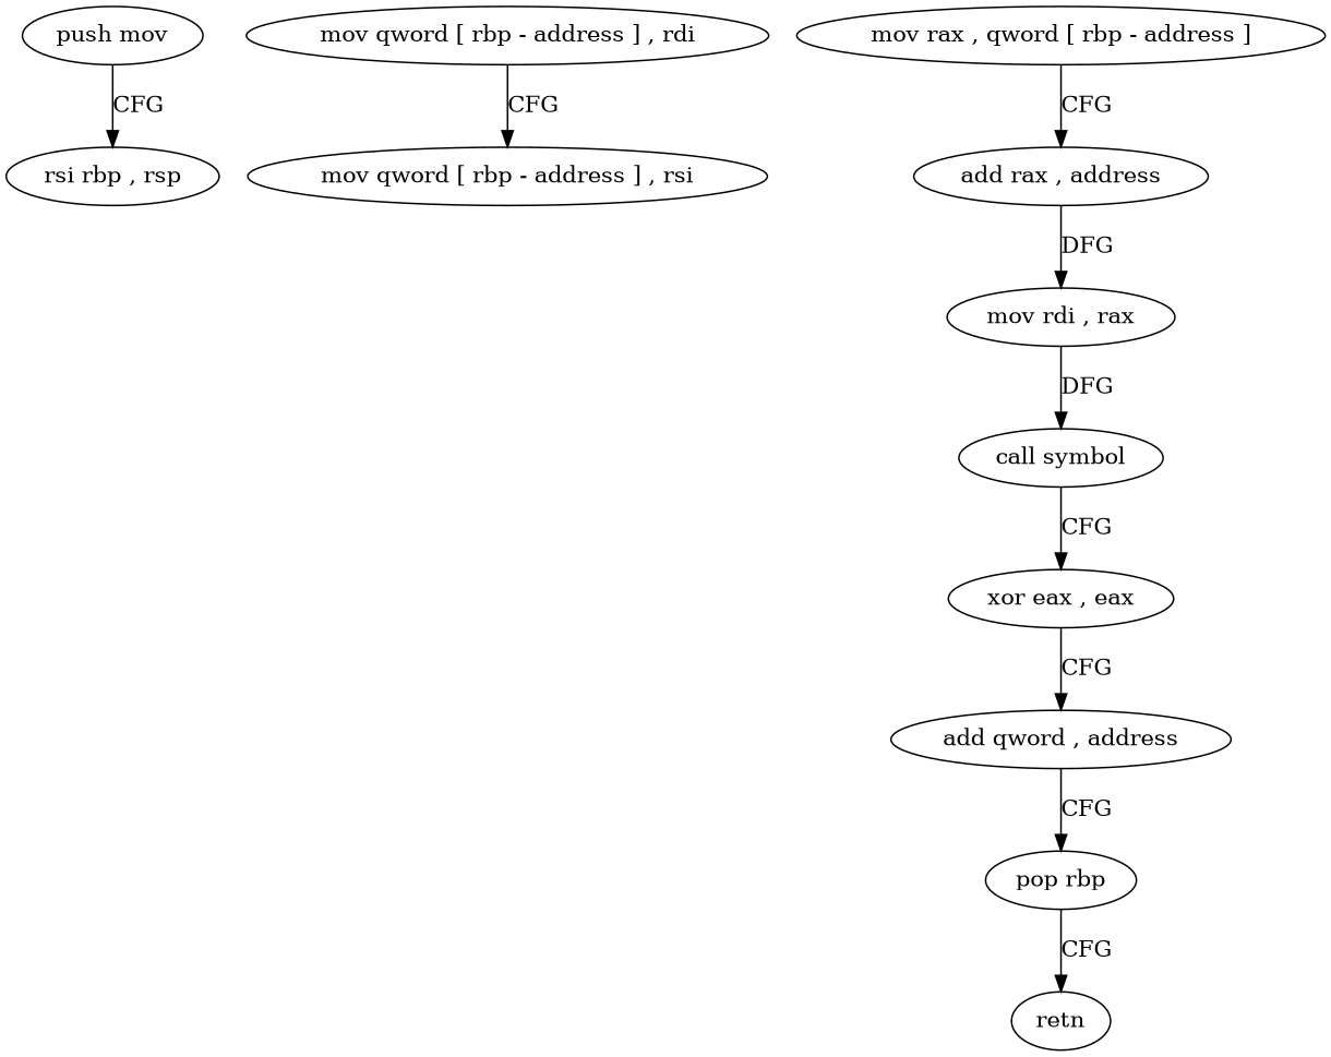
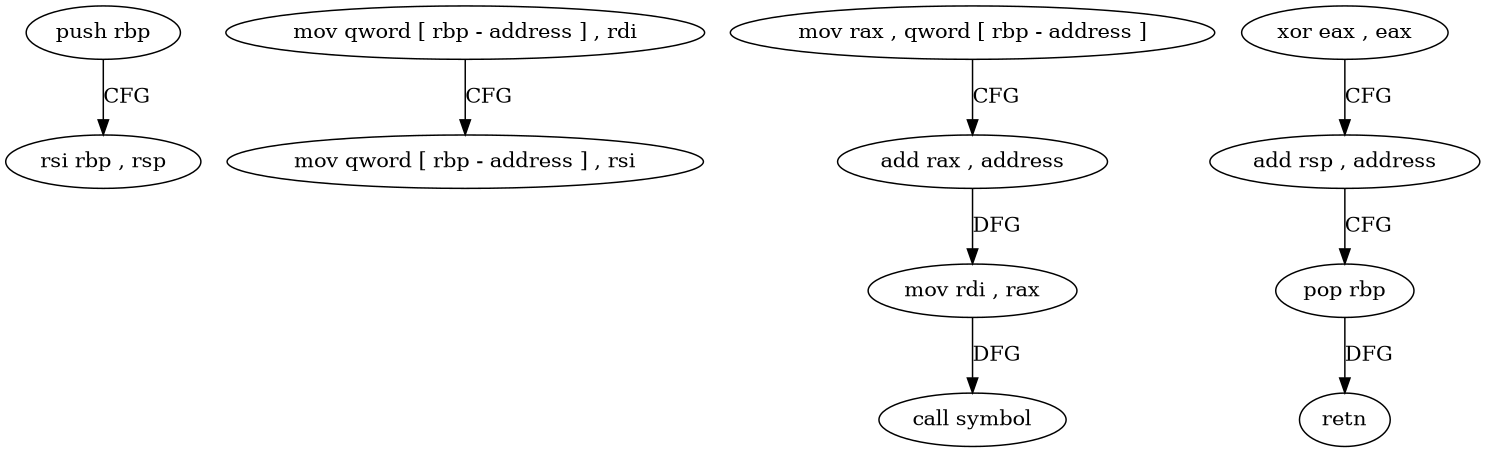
  digraph {
-   n1 [label="push mov"]
+   n1 [label="push rbp"]
    n2 [label="rsi rbp , rsp"]
    n3 [label="mov qword [ rbp - address ] , rdi"]
    n4 [label="mov qword [ rbp - address ] , rsi"]
    n5 [label="mov rax , qword [ rbp - address ]"]
    n6 [label="add rax , address"]
    n7 [label="mov rdi , rax"]
    n8 [label="call symbol"]
    n9 [label="xor eax , eax"]
-   n10 [label="add qword , address"]
+   n10 [label="add rsp , address"]
    n11 [label="pop rbp"]
    n12 [label=retn]
    n1 -> n2 [label=CFG]
    n3 -> n4 [label=CFG]
    n5 -> n6 [label=CFG]
    n6 -> n7 [label=DFG]
    n7 -> n8 [label=DFG]
-   n8 -> n9 [label=CFG]
    n9 -> n10 [label=CFG]
    n10 -> n11 [label=CFG]
-   n11 -> n12 [label=CFG]
+   n11 -> n12 [label=DFG]
  }
